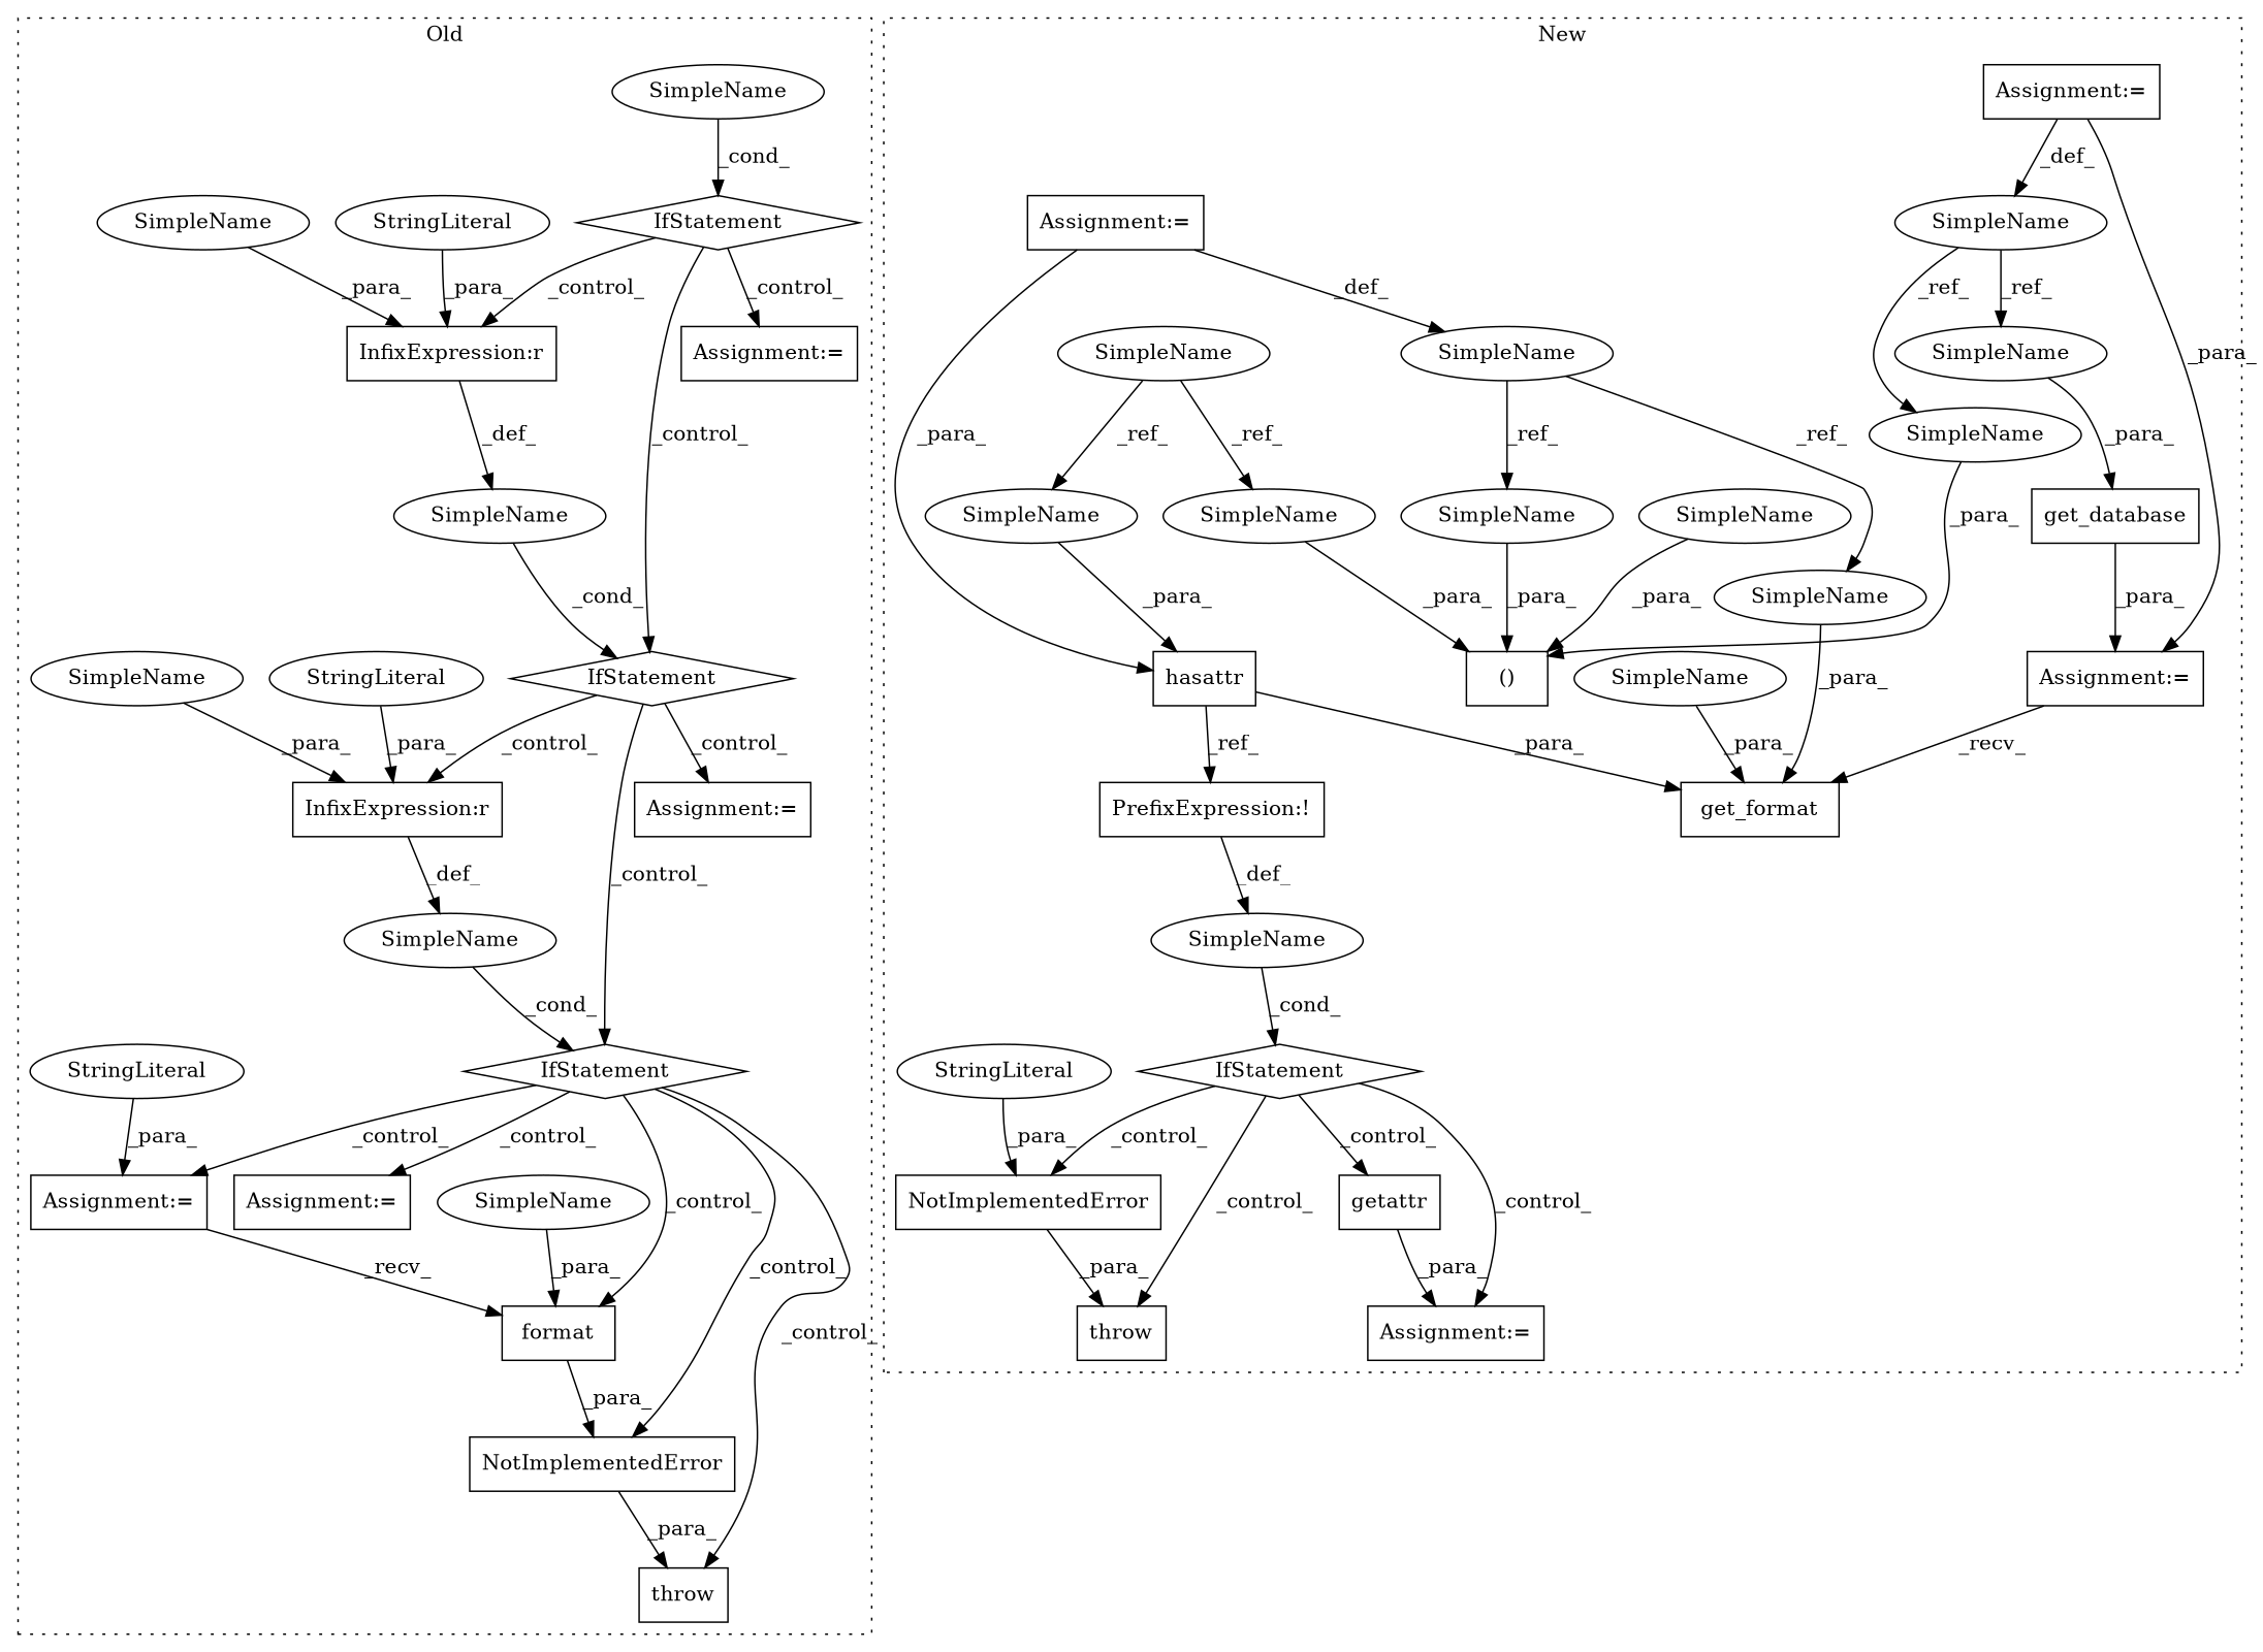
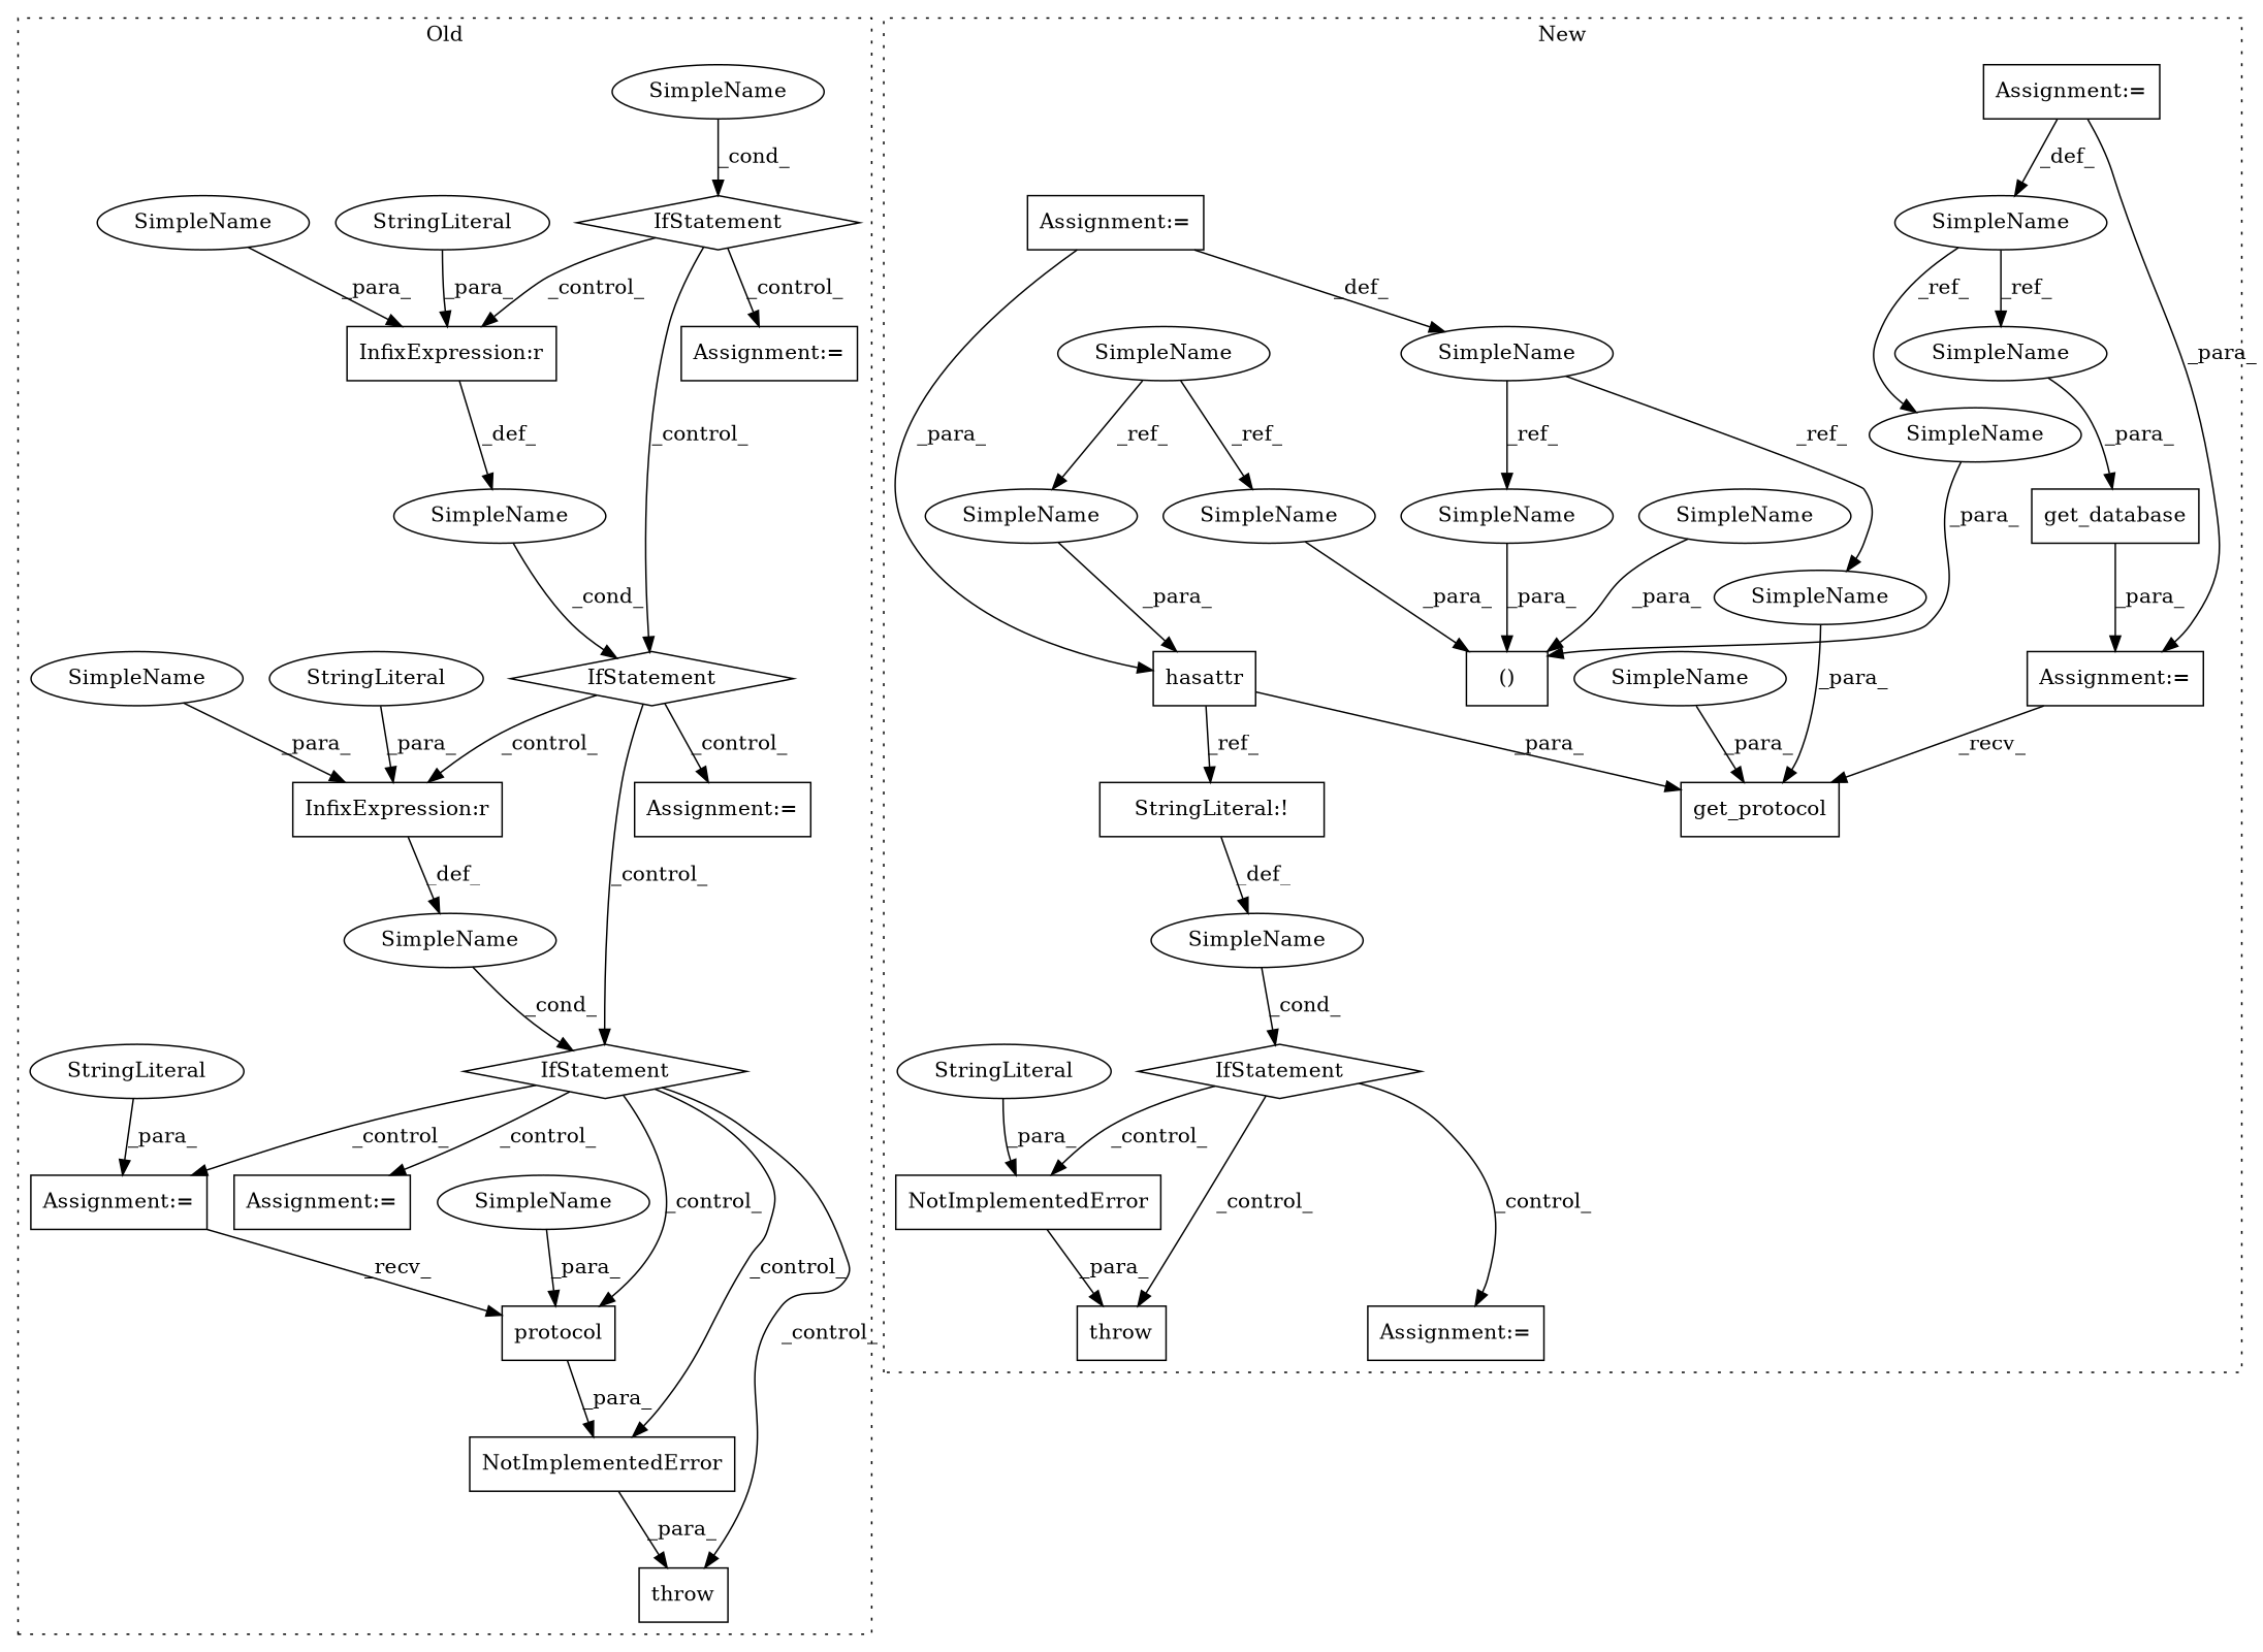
  digraph {
    node [a=42 l=6 shape=ellipse]
    n1 [a=25 l="4,2" label=IfStatement s="4878,4897" shape=diamond]
    n2 [label=SimpleName l=""]
    n3 [a=7 l=1 label="Assignment:=" s=5049 shape=box]
    n4 [a=45 l=46 label=StringLiteral s=5050]
    n5 [a=27 l=4 label="InfixExpression:r" s=4888 shape=box]
    n6 [label=SimpleName l=""]
    n7 [a=53 label=throw s=5104 shape=box]
-   n8 [a=32 l="7,1" label=format s="5134,5147" shape=box]
+   n8 [a=32 l="7,1" label=protocol s="5134,5147" shape=box]
    n9 [label=SimpleName l=""]
    n10 [a=32 l="20,1" label=NotImplementedError s="5110,5148" shape=box]
    n11 [a=27 l=4 label="InfixExpression:r" s=4969 shape=box]
    n12 [a=25 l="4,2" label=IfStatement s="4959,4979" shape=diamond]
    n13 [a=45 l=5 label=StringLiteral s=4892]
    n14 [a=25 l="4,2" label=IfStatement s="4793,4814" shape=diamond]
    n15 [a=7 l=1 label="Assignment:=" s=4838 shape=box]
    n16 [a=7 l=1 label="Assignment:=" s=5003 shape=box]
    n17 [a=45 label=StringLiteral s=4973]
    n18 [a=7 l=1 label="Assignment:=" s=4921 shape=box]
    n19 [label=SimpleName s=5141]
    n20 [label=SimpleName s=4882]
    n21 [label=SimpleName s=4963]
-   n22 [a=32 l="13,1" label=get_format s="4799,4825" shape=box]
+   n22 [a=32 l="13,1" label=get_protocol s="4799,4825" shape=box]
    n23 [a=7 l=4 label="Assignment:=" s=4210 shape=box]
    n24 [a=106 l=59 label="()" s=4649 shape=box]
    n25 [label=SimpleName s=4345]
    n26 [a=32 l="8,1" label=hasattr s="4837,4860" shape=box]
-   n27 [a=38 l=1 label="PrefixExpression:!" s=4836 shape=box]
+   n27 [a=38 l=1 label="StringLiteral:!" s=4836 shape=box]
    n28 [l=4 label=SimpleName s=4210]
    n29 [a=32 l="20,1" label=NotImplementedError s="4877,4899" shape=box]
    n30 [label=SimpleName l=""]
    n31 [a=53 label=throw s=4871 shape=box]
-   n32 [a=32 l=9 label=getattr s=4927 shape=box]
    n33 [a=32 l="13,1" label=get_database s="4743,4774" shape=box]
    n34 [l=2 label=SimpleName s=4361]
    n35 [a=25 l="4,2" label=IfStatement s="4832,4861" shape=diamond]
    n36 [a=7 l=1 label="Assignment:=" s=4926 shape=box]
    n37 [a=45 l=2 label=StringLiteral s=4897]
    n38 [a=7 l=2 label="Assignment:=" s=4361 shape=box]
    n39 [a=7 l=1 label="Assignment:=" s=4742 shape=box]
    n40 [label=SimpleName s=4854]
    n41 [label=SimpleName s=4702]
    n42 [l=4 label=SimpleName s=4664]
    n43 [l=4 label=SimpleName s=4812]
    n44 [l=2 label=SimpleName s=4756]
    n45 [l=2 label=SimpleName s=4649]
    n46 [l=8 label=SimpleName s=4817]
    n47 [l=8 label=SimpleName s=4681]
    subgraph cluster_1 {
      label=Old
      style=dotted
      n1
      n2
      n3
      n4
      n5
      n6
      n7
      n8
      n9
      n10
      n11
      n12
      n13
      n14
      n15
      n16
      n17
      n18
      n19
      n20
      n21
    }
    subgraph cluster_2 {
      label=New
      style=dotted
      n22
      n23
      n24
      n25
      n26
      n27
      n28
      n29
      n30
      n31
-     n32
      n33
      n34
      n35
      n36
      n37
      n38
      n39
      n40
      n41
      n42
      n43
      n44
      n45
      n46
      n47
    }
    n1 -> n11 [label=_control_]
    n1 -> n12 [label=_control_]
    n1 -> n18 [label=_control_]
    n2 -> n1 [label=_cond_]
    n3 -> n8 [label=_recv_]
    n4 -> n3 [label=_para_]
    n5 -> n2 [label=_def_]
    n6 -> n12 [label=_cond_]
    n8 -> n10 [label=_para_]
    n9 -> n14 [label=_cond_]
    n10 -> n7 [label=_para_]
    n11 -> n6 [label=_def_]
    n12 -> n3 [label=_control_]
    n12 -> n7 [label=_control_]
    n12 -> n8 [label=_control_]
    n12 -> n10 [label=_control_]
    n12 -> n16 [label=_control_]
    n13 -> n5 [label=_para_]
    n14 -> n1 [label=_control_]
    n14 -> n5 [label=_control_]
    n14 -> n15 [label=_control_]
    n17 -> n11 [label=_para_]
    n19 -> n8 [label=_para_]
    n20 -> n5 [label=_para_]
    n21 -> n11 [label=_para_]
    n23 -> n26 [label=_para_]
    n23 -> n28 [label=_def_]
    n25 -> n40 [label=_ref_]
    n25 -> n41 [label=_ref_]
    n26 -> n22 [label=_para_]
    n26 -> n27 [label=_ref_]
    n27 -> n30 [label=_def_]
    n28 -> n42 [label=_ref_]
    n28 -> n43 [label=_ref_]
    n29 -> n31 [label=_para_]
    n30 -> n35 [label=_cond_]
-   n32 -> n36 [label=_para_]
    n33 -> n39 [label=_para_]
    n34 -> n44 [label=_ref_]
    n34 -> n45 [label=_ref_]
    n35 -> n29 [label=_control_]
    n35 -> n31 [label=_control_]
-   n35 -> n32 [label=_control_]
    n35 -> n36 [label=_control_]
    n37 -> n29 [label=_para_]
    n38 -> n34 [label=_def_]
    n38 -> n39 [label=_para_]
    n39 -> n22 [label=_recv_]
    n40 -> n26 [label=_para_]
    n41 -> n24 [label=_para_]
    n42 -> n24 [label=_para_]
    n43 -> n22 [label=_para_]
    n44 -> n33 [label=_para_]
    n45 -> n24 [label=_para_]
    n46 -> n22 [label=_para_]
    n47 -> n24 [label=_para_]
  }
